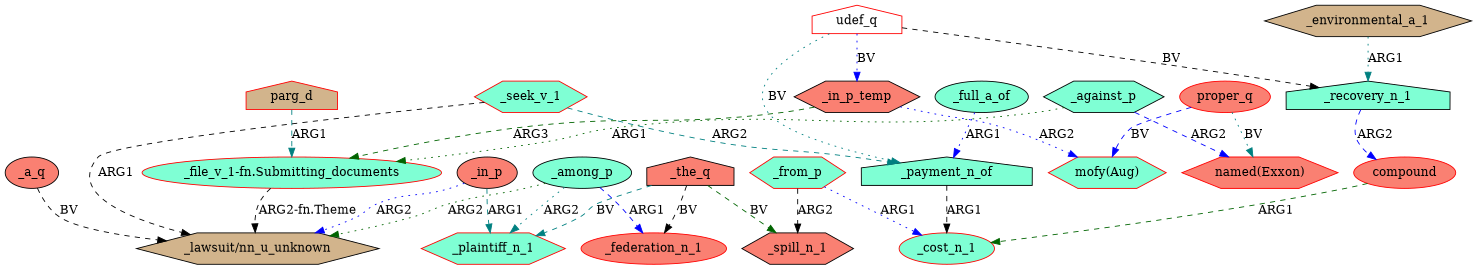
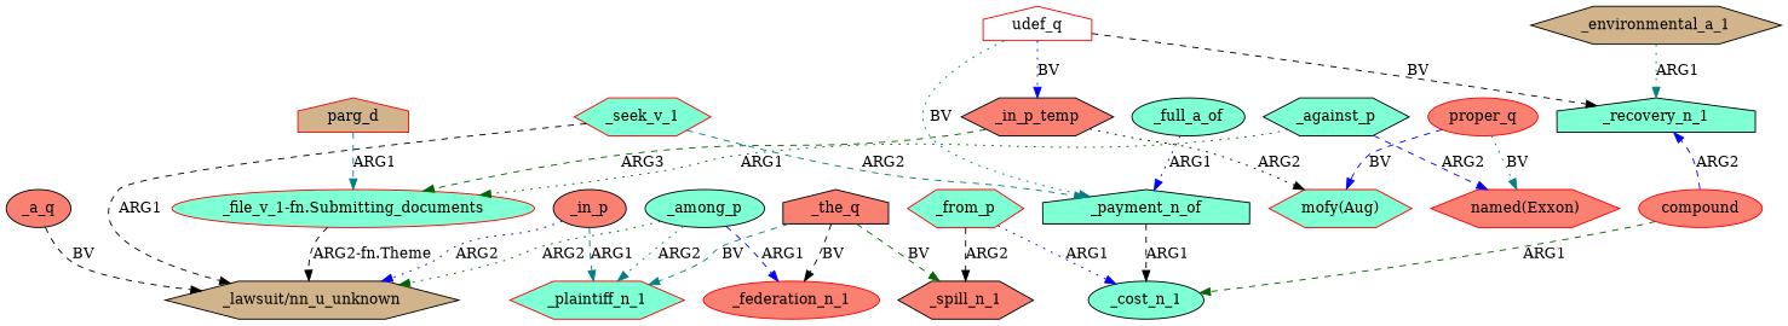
  digraph {
    node [color=black fillcolor=aquamarine shape=hexagon style=filled]
    edge [color=blue style=dashed]
    "_file_v_1-fn.Submitting_documents" [color=red shape=ellipse]
    _against_p
    "named(Exxon)" [color=red fillcolor=salmon]
    "_lawsuit/nn_u_unknown" [fillcolor=tan]
    _the_q [fillcolor=salmon shape=house]
    _federation_n_1 [color=red fillcolor=salmon shape=ellipse]
    _spill_n_1 [fillcolor=salmon]
    _plaintiff_n_1 [color=red]
    _from_p [color=red]
-   _cost_n_1 [color=red shape=ellipse]
+   _cost_n_1 [shape=ellipse]
    parg_d [color=red fillcolor=tan shape=house]
    _among_p [shape=ellipse]
    proper_q [color=red fillcolor=salmon shape=ellipse]
    "mofy(Aug)" [color=red]
    _payment_n_of [shape=house]
    _in_p [fillcolor=salmon shape=ellipse]
    _seek_v_1 [color=red]
    _in_p_temp [fillcolor=salmon]
    udef_q [color=red fillcolor=white shape=house]
    _recovery_n_1 [shape=house]
    compound [color=red fillcolor=salmon shape=ellipse]
    _full_a_of [shape=ellipse]
    _environmental_a_1 [fillcolor=tan]
    _a_q [fillcolor=salmon shape=ellipse]
    "_file_v_1-fn.Submitting_documents" -> "_lawsuit/nn_u_unknown" [color=black label="ARG2-fn.Theme"]
    _against_p -> "_file_v_1-fn.Submitting_documents" [color=darkgreen label=ARG1 style=dotted]
    _against_p -> "named(Exxon)" [label=ARG2]
    _the_q -> _federation_n_1 [color=black label=BV]
    _the_q -> _spill_n_1 [color=darkgreen label=BV]
    _the_q -> _plaintiff_n_1 [color=teal label=BV]
    _from_p -> _spill_n_1 [color=black label=ARG2]
    _from_p -> _cost_n_1 [label=ARG1 style=dotted]
    parg_d -> "_file_v_1-fn.Submitting_documents" [color=teal label=ARG1]
    _among_p -> "_lawsuit/nn_u_unknown" [color=darkgreen label=ARG2 style=dotted]
    _among_p -> _federation_n_1 [label=ARG1]
    _among_p -> _plaintiff_n_1 [color=teal label=ARG2 style=dotted]
    proper_q -> "named(Exxon)" [color=teal label=BV style=dotted]
    proper_q -> "mofy(Aug)" [label=BV]
    _payment_n_of -> _cost_n_1 [color=black label=ARG1]
    _in_p -> "_lawsuit/nn_u_unknown" [label=ARG2 style=dotted]
    _in_p -> _plaintiff_n_1 [color=teal label=ARG1]
    _seek_v_1 -> "_lawsuit/nn_u_unknown" [color=black label=ARG1]
    _seek_v_1 -> _payment_n_of [color=teal label=ARG2]
    _in_p_temp -> "_file_v_1-fn.Submitting_documents" [color=darkgreen label=ARG3]
-   _in_p_temp -> "mofy(Aug)" [label=ARG2 style=dotted]
+   _in_p_temp -> "mofy(Aug)" [color=black label=ARG2 style=dotted]
    udef_q -> _payment_n_of [color=teal label=BV style=dotted]
    udef_q -> _in_p_temp [label=BV style=dotted]
    udef_q -> _recovery_n_1 [color=black label=BV]
    compound -> _cost_n_1 [color=darkgreen label=ARG1]
-   _recovery_n_1 -> compound [label=ARG2]
+   compound -> _recovery_n_1 [label=ARG2]
    _full_a_of -> _payment_n_of [label=ARG1 style=dotted]
    _environmental_a_1 -> _recovery_n_1 [color=teal label=ARG1 style=dotted]
    _a_q -> "_lawsuit/nn_u_unknown" [color=black label=BV]
  }
